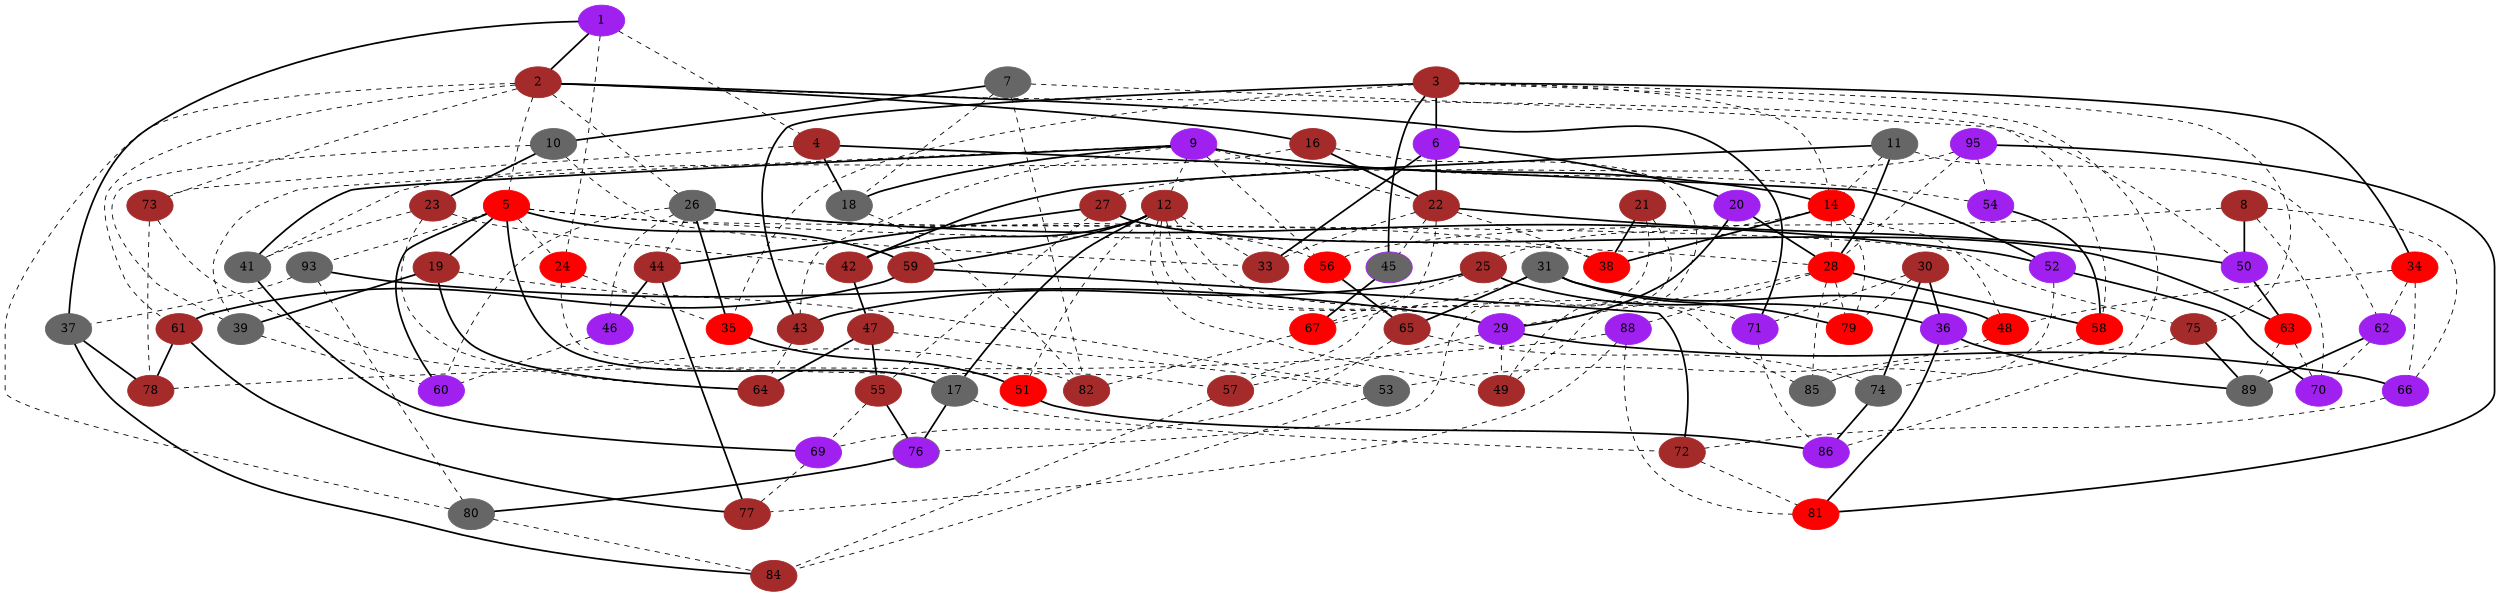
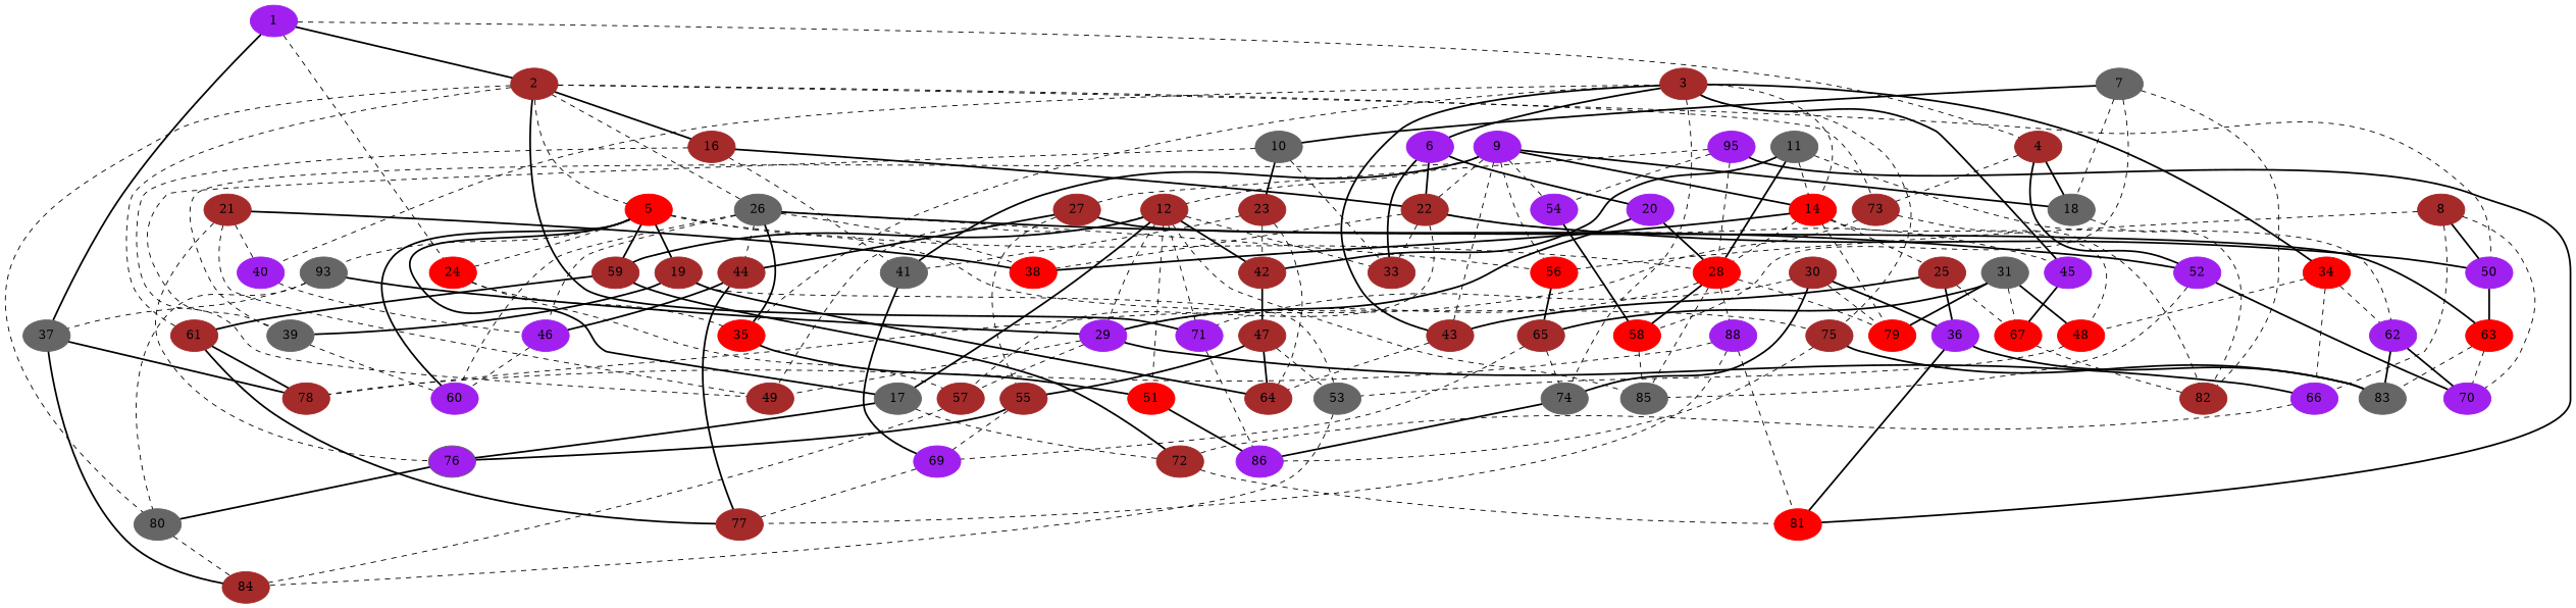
  graph {
    node [color=brown style=filled]
    edge [style=dashed weight=1.0]
    1 [color=purple]
    2
    4
    24 [color=red]
    37 [color=gray40]
    5 [color=red]
    16
    26 [color=gray40]
    50 [color=purple]
    61
    71 [color=purple]
    73
    80 [color=gray40]
    18 [color=gray40]
    52 [color=purple]
    35 [color=red]
    57
    78
    84
    75
    n21 [color=gray40 label=93]
    17 [color=gray40]
    19
    28 [color=red]
    59
    60 [color=purple]
    22
    41 [color=gray40]
    49
    56 [color=red]
    38 [color=red]
    44
    46 [color=purple]
    63 [color=red]
    77
    86 [color=purple]
    82
    6 [color=purple]
    3
    14 [color=red]
    34 [color=red]
+   40 [color=purple]
    43
-   45 [color=purple fillcolor=gray40]
+   45 [color=purple]
    74 [color=gray40]
    20 [color=purple]
    33
    25
    48 [color=red]
    79 [color=red]
    66 [color=purple]
    62 [color=purple]
    51 [color=red]
    64
    67 [color=red]
-   83 [color=gray40 label=89]
+   83 [color=gray40]
    70 [color=purple]
    85 [color=gray40]
    29 [color=purple]
    72
    76 [color=gray40 fillcolor=purple]
    39 [color=gray40]
    53 [color=gray40]
    58 [color=red]
    n65 [color=purple label=88]
    7 [color=gray40]
    10 [color=gray40]
    23
    8
    65
    9 [color=purple]
    12
    54 [color=purple]
    42
    69 [color=purple]
    11 [color=gray40]
    47
    36 [color=purple]
    n79 [color=purple label=95]
    27
    81 [color=red]
    55
    21
    30
    31 [color=gray40]
    1 -- 2 [style=bold]
    1 -- 4
    1 -- 24
    1 -- 37 [style=bold]
    2 -- 5 [weight=2.0]
    2 -- 16 [style=bold]
    2 -- 26
    2 -- 50
    2 -- 61
    2 -- 71 [style=bold]
    2 -- 73
    2 -- 80
    4 -- 73
    4 -- 18 [style=bold]
    4 -- 52 [style=bold]
    24 -- 35
    24 -- 57
    37 -- 78 [style=bold]
    37 -- 84 [style=bold]
    5 -- 24
    5 -- 75
    5 -- n21
    5 -- 17 [style=bold]
    5 -- 19 [style=bold]
    5 -- 28
    5 -- 59 [style=bold]
    5 -- 60 [style=bold]
    16 -- 22 [style=bold]
    16 -- 41
    16 -- 49
    26 -- 52 [style=bold]
    26 -- 35 [style=bold]
    26 -- 60
    26 -- 56
    26 -- 38
    26 -- 44
    26 -- 46
    50 -- 63 [style=bold]
    61 -- 78 [style=bold]
    61 -- 77 [style=bold]
    71 -- 86
    73 -- 78
    73 -- 82
    80 -- 84
    18 -- 82
    52 -- 70 [style=bold]
    52 -- 85
    35 -- 51 [style=bold]
    57 -- 84
    75 -- 86
    75 -- 83 [style=bold]
    n21 -- 37
    n21 -- 80
    n21 -- 29 [style=bold]
    17 -- 72
    17 -- 76 [style=bold]
    19 -- 64 [style=bold]
    19 -- 39 [style=bold]
    19 -- 53
    28 -- 79
    28 -- 85
    28 -- 29 [weight=2.0]
    28 -- 58 [style=bold]
    28 -- n65
    59 -- 61 [style=bold]
    59 -- 72 [style=bold]
    22 -- 50 [style=bold]
    22 -- 57
    22 -- 38
    22 -- 45
    22 -- 33
    41 -- 69 [style=bold]
    56 -- 65 [style=bold]
    44 -- 46 [style=bold]
    44 -- 77 [style=bold]
    46 -- 60
    63 -- 83
    63 -- 70
    6 -- 22 [style=bold]
    6 -- 20 [style=bold]
    6 -- 33 [style=bold]
    3 -- 35
    3 -- 75
    3 -- 6 [style=bold]
    3 -- 14
    3 -- 34 [style=bold]
+   3 -- 40 [weight=2.0]
    3 -- 43 [style=bold]
    3 -- 45 [style=bold weight=2.0]
    3 -- 74
    14 -- 28
    14 -- 38 [style=bold]
    14 -- 25
    14 -- 48
    14 -- 79
    34 -- 48
    34 -- 66
    34 -- 62
+   40 -- 46
    43 -- 64
    45 -- 67 [style=bold]
    74 -- 86 [style=bold]
    20 -- 28 [style=bold weight=2.0]
    20 -- 29 [style=bold]
    25 -- 43 [style=bold]
    25 -- 67
    25 -- 36 [style=bold]
    48 -- 53
    66 -- 72
    62 -- 83 [style=bold]
-   62 -- 70
+   62 -- 70 [style=bold]
    51 -- 86 [style=bold]
    67 -- 82
    29 -- 57
    29 -- 49
    29 -- 66 [style=bold]
    72 -- 81
    76 -- 80 [style=bold]
    39 -- 60
    53 -- 84
    58 -- 85
    n65 -- 78
    n65 -- 77
    n65 -- 81
    7 -- 18
    7 -- 82
    7 -- 58
    7 -- 10 [style=bold]
    10 -- 33
    10 -- 39
    10 -- 23 [style=bold]
    23 -- 41
    23 -- 64
    23 -- 42
    8 -- 50 [style=bold]
    8 -- 56
    8 -- 66
    8 -- 70
    65 -- 74
    65 -- 69
    9 -- 18 [style=bold]
    9 -- 22
    9 -- 41 [style=bold]
    9 -- 56
    9 -- 14 [style=bold]
    9 -- 43
    9 -- 39
    9 -- 12
    9 -- 54 [weight=2.0]
    12 -- 71
    12 -- 17 [style=bold]
    12 -- 59 [style=bold]
    12 -- 49
    12 -- 33
    12 -- 51
    12 -- 85
    12 -- 29
    12 -- 42 [style=bold]
    54 -- 58 [style=bold]
    42 -- 47 [style=bold]
    69 -- 77
    11 -- 28 [style=bold]
    11 -- 14
    11 -- 62
    11 -- 42 [style=bold]
    47 -- 64 [style=bold]
    47 -- 53
    47 -- 55 [style=bold]
    36 -- 83 [style=bold]
    36 -- 81 [style=bold]
    n79 -- 28
    n79 -- 54
    n79 -- 27
    n79 -- 81 [style=bold]
    27 -- 44 [style=bold]
    27 -- 63 [style=bold]
    27 -- 55
    55 -- 76 [style=bold]
    55 -- 69
    21 -- 49
    21 -- 38 [style=bold]
+   21 -- 40
    21 -- 76
    30 -- 71
    30 -- 74 [style=bold]
    30 -- 79
    30 -- 36 [style=bold]
    31 -- 48 [style=bold]
    31 -- 79 [style=bold]
    31 -- 67
    31 -- 65 [style=bold]
  }
